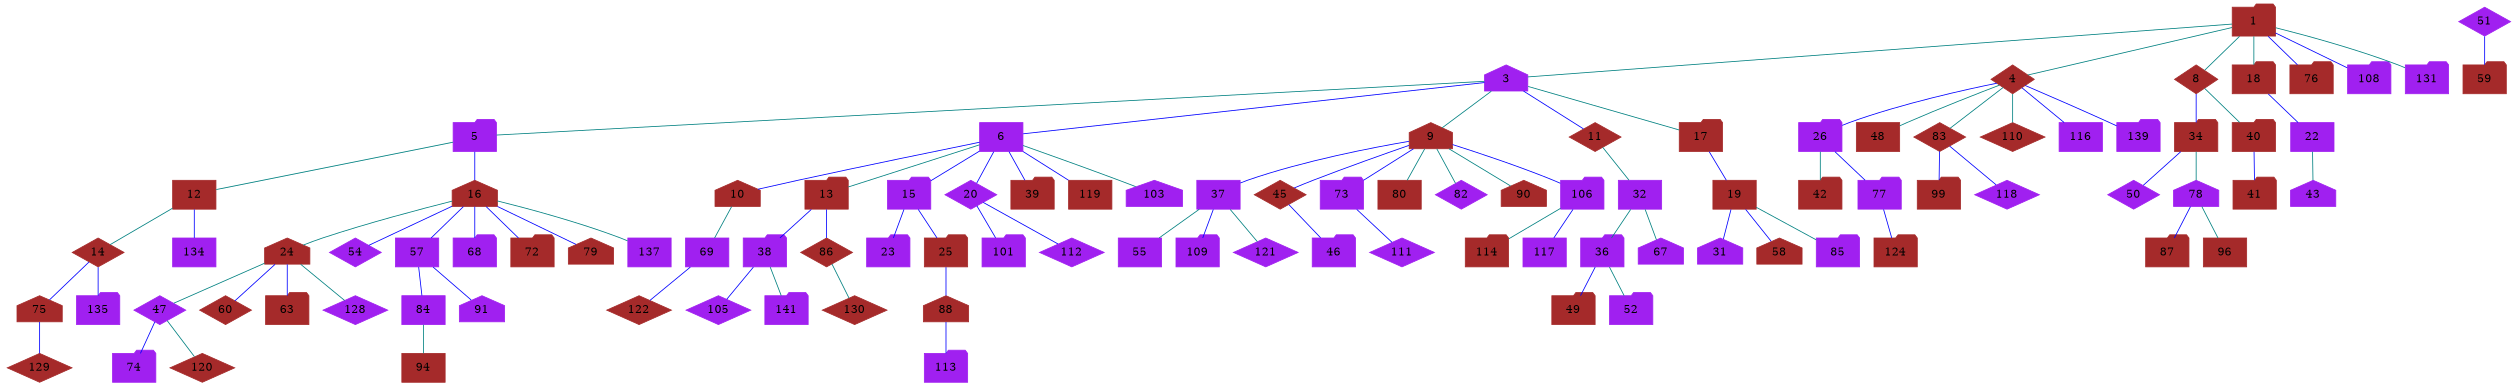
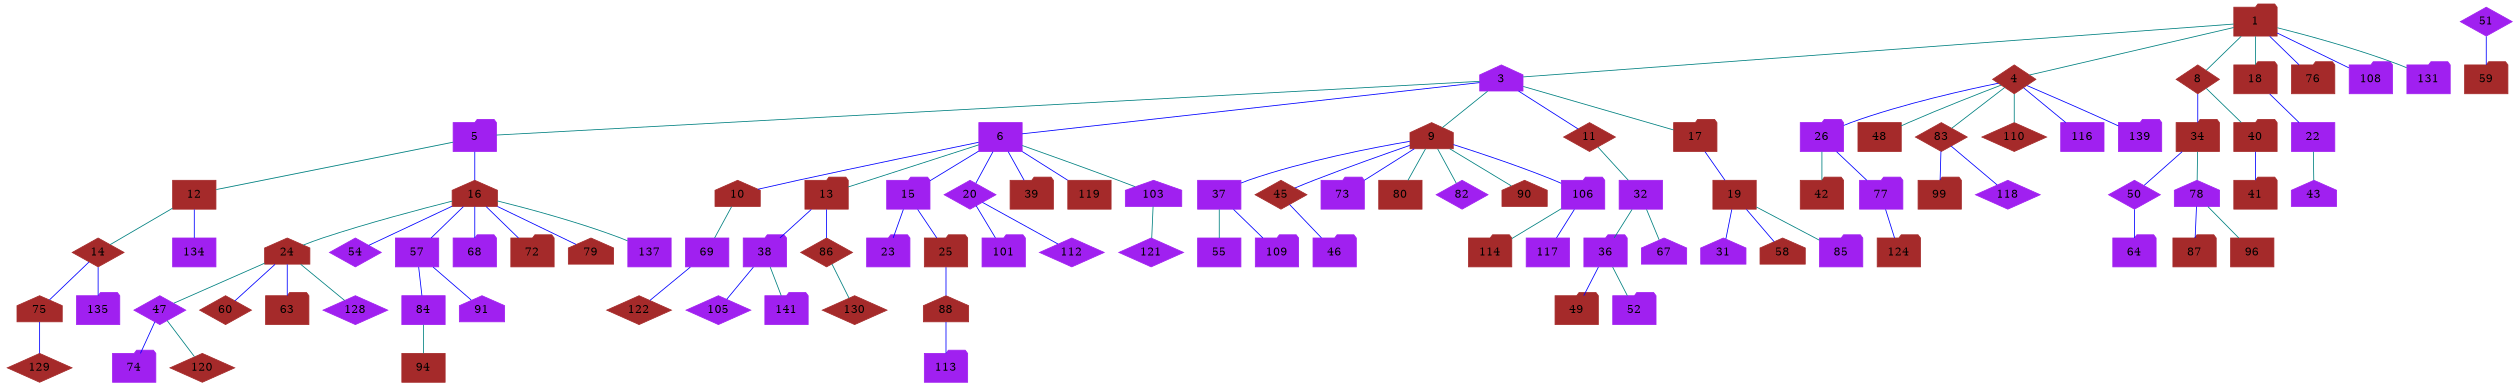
  graph {
    node [color=purple shape=folder style=filled]
    edge [color=blue]
    1 [color=brown super="+2"]
    3 [shape=house]
    4 [color=brown shape=diamond super="+21"]
    8 [color=brown shape=diamond super="+29"]
    18 [color=brown]
    76 [color=brown]
    108
    131
    5
    6 [shape=box super="+7"]
    9 [color=brown shape=house super="+62"]
    11 [color=brown shape=diamond super="+66"]
    17 [color=brown super="+115"]
    26 [super="+27"]
    48 [color=brown shape=box]
    83 [color=brown shape=diamond super="+93"]
    110 [color=brown shape=diamond]
    116 [shape=box]
    139
    34 [color=brown super="+35"]
    40 [color=brown]
    22 [shape=box super="+97"]
    12 [color=brown shape=box super="+132"]
    16 [color=brown shape=house super="+30"]
    10 [color=brown shape=house super="+138"]
    13 [color=brown]
    15 [super="+70"]
    20 [shape=diamond super="+44"]
    39 [color=brown]
    119 [color=brown shape=box]
    103 [shape=house]
    37 [shape=box super="+81"]
    45 [color=brown shape=diamond super="+56"]
    73 [super="+125"]
    80 [color=brown shape=box]
    82 [shape=diamond super="+140"]
    90 [color=brown shape=house]
    106 [super="+123"]
    32 [shape=box]
    19 [color=brown shape=box super="+53"]
    42 [color=brown]
    77 [super="+127"]
    99 [color=brown]
    118 [shape=diamond]
    14 [color=brown shape=diamond]
    134 [shape=box]
    24 [color=brown shape=house super="+33"]
    54 [shape=diamond]
    57 [shape=box super="+65"]
    68
    72 [color=brown]
    79 [color=brown shape=house super="+107"]
    137 [shape=box]
    69 [shape=box super="+89"]
    38 [super="+126"]
    86 [color=brown shape=diamond super="+102"]
    23
    25 [color=brown super="+28"]
    101
    112 [shape=diamond]
    50 [shape=diamond]
    78 [shape=house super="+95"]
    41 [color=brown super="+104"]
    55 [shape=box super="+100"]
    109 [super="+136"]
    121 [shape=diamond]
    46
-   111 [shape=diamond]
    114 [color=brown]
    117 [shape=box]
    122 [color=brown shape=diamond]
    36 [super="+71"]
    67 [shape=house]
    75 [color=brown shape=house super="+98"]
    135
    105 [shape=diamond]
    141
    130 [color=brown shape=diamond]
    129 [color=brown shape=diamond]
    88 [color=brown shape=house]
    47 [shape=diamond]
    60 [color=brown shape=diamond]
    63 [color=brown]
    128 [shape=diamond]
    84 [shape=box]
    91 [shape=house]
    31 [shape=house]
    58 [color=brown shape=house super="+61"]
    85
    43 [shape=house]
    51 [shape=diamond]
    59 [color=brown]
    74
    120 [color=brown shape=diamond]
    113
    124 [color=brown super="+133"]
    49 [color=brown]
    52
+   64 [super="+92"]
    87 [color=brown]
    96 [color=brown shape=box]
    94 [color=brown shape=box super="+142"]
    1 -- 3 [color=teal]
    1 -- 4 [color=teal]
    1 -- 8 [color=teal]
    1 -- 18 [color=teal]
    1 -- 76
    1 -- 108
    1 -- 131 [color=teal]
    3 -- 5 [color=teal]
    3 -- 6
    3 -- 9 [color=teal]
    3 -- 11
    3 -- 17 [color=teal]
    4 -- 26
    4 -- 48 [color=teal]
    4 -- 83 [color=teal]
    4 -- 110 [color=teal]
    4 -- 116
    4 -- 139
    8 -- 34
    8 -- 40 [color=teal]
    18 -- 22
    5 -- 12 [color=teal]
    5 -- 16
    6 -- 10
    6 -- 13 [color=teal]
    6 -- 15
    6 -- 20
    6 -- 39
    6 -- 119
    6 -- 103 [color=teal]
    9 -- 37
    9 -- 45
    9 -- 73
    9 -- 80 [color=teal]
    9 -- 82 [color=teal]
    9 -- 90 [color=teal]
    9 -- 106
    11 -- 32 [color=teal]
    17 -- 19
    26 -- 42 [color=teal]
    26 -- 77
    83 -- 99
    83 -- 118
    34 -- 50
    34 -- 78 [color=teal]
    40 -- 41
    22 -- 43 [color=teal]
    12 -- 14 [color=teal]
    12 -- 134
    16 -- 24 [color=teal]
    16 -- 54
    16 -- 57
    16 -- 68
    16 -- 72
    16 -- 79
    16 -- 137 [color=teal]
    10 -- 69 [color=teal]
    13 -- 38
    13 -- 86
    15 -- 23
    15 -- 25
    20 -- 101
    20 -- 112
    37 -- 55 [color=teal]
    37 -- 109
-   37 -- 121 [color=teal]
+   103 -- 121 [color=teal]
    45 -- 46
-   73 -- 111
    106 -- 114 [color=teal]
    106 -- 117
    32 -- 36 [color=teal]
    32 -- 67 [color=teal]
    19 -- 31
    19 -- 58
    19 -- 85 [color=teal]
    77 -- 124
    14 -- 75
    14 -- 135
    24 -- 47 [color=teal]
    24 -- 60
    24 -- 63
    24 -- 128 [color=teal]
    57 -- 84
    57 -- 91
    69 -- 122
    38 -- 105
    38 -- 141 [color=teal]
    86 -- 130 [color=teal]
    25 -- 88
+   50 -- 64
    78 -- 87
    78 -- 96 [color=teal]
    36 -- 49
    36 -- 52 [color=teal]
    75 -- 129
    88 -- 113
    47 -- 74
    47 -- 120 [color=teal]
    84 -- 94 [color=teal]
    51 -- 59
  }
